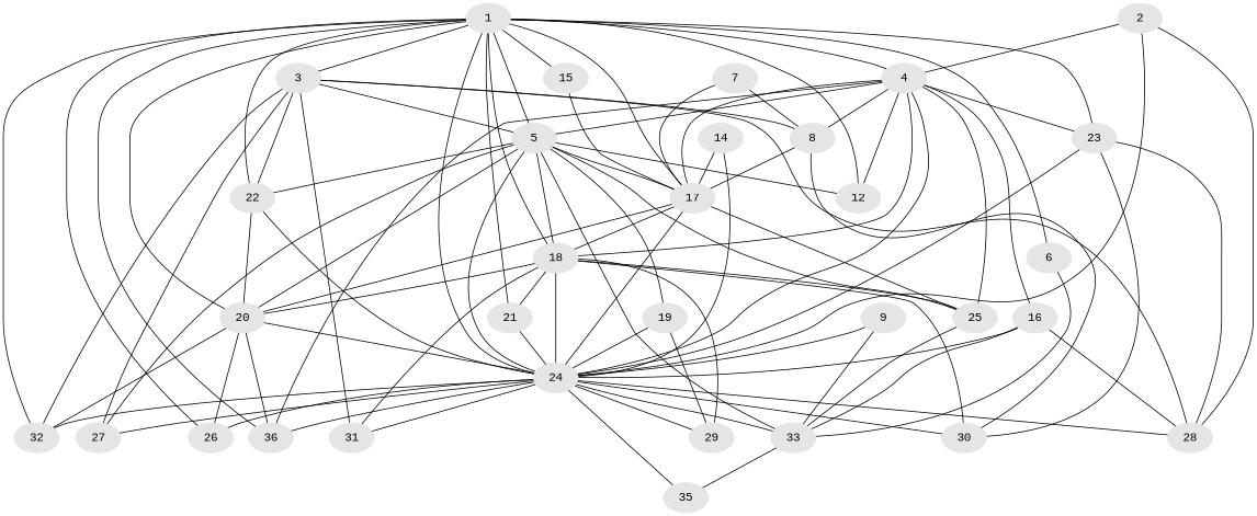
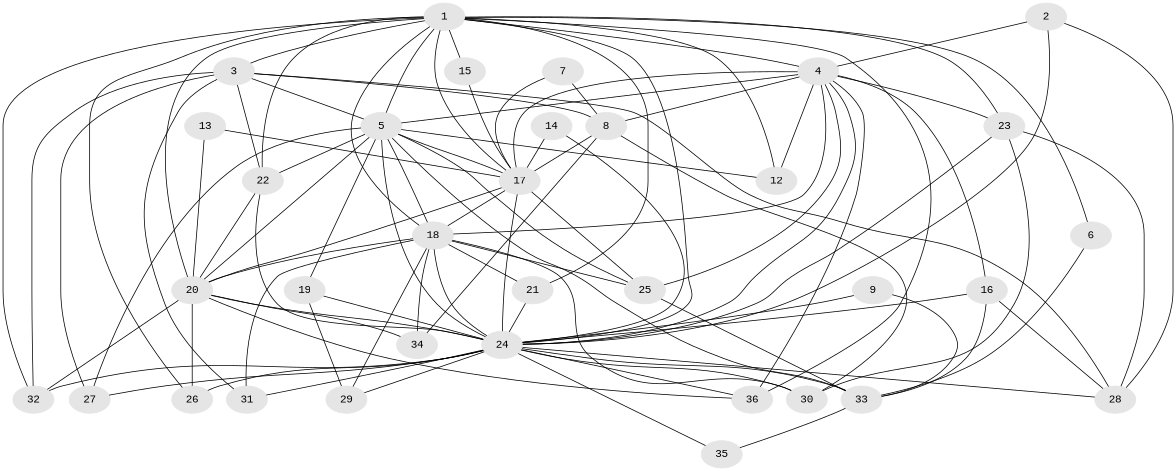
  graph {
    fontname="Liberation Mono"
    node [color=gray90 fontname="Liberation Mono" style=filled]
    edge [fontname="Liberation Mono" weight=1.0]
    1
    3
    4
    5
    6
    12
    15
    17
    18
    20
    21
    22
    23
    24
    26
    32
    36
    28
    8
    27
    31
    16
    25
    19
    33
    30
+   34
    29
    35
    2
    7
    9
+   13
    14
    1 -- 3
    1 -- 4 [weight=2.0]
    1 -- 5 [weight=2.0]
    1 -- 6
    1 -- 12 [weight=2.0]
    1 -- 15
    1 -- 17 [weight=3.0]
    1 -- 18 [weight=5.0]
    1 -- 20 [weight=2.0]
    1 -- 21 [weight=2.0]
    1 -- 22
    1 -- 23 [weight=2.0]
    1 -- 24 [weight=4.0]
    1 -- 26
    1 -- 32
    1 -- 36 [weight=2.0]
    3 -- 5
    3 -- 22 [weight=2.0]
    3 -- 32
    3 -- 28
    3 -- 8
    3 -- 27
    3 -- 31
    4 -- 5 [weight=2.0]
    4 -- 12
    4 -- 17 [weight=2.0]
    4 -- 18 [weight=2.0]
    4 -- 23 [weight=2.0]
    4 -- 24 [weight=2.0]
    4 -- 36
    4 -- 8 [weight=2.0]
    4 -- 16
    4 -- 25
    5 -- 12
    5 -- 17
    5 -- 18 [weight=2.0]
    5 -- 20
    5 -- 22
    5 -- 24 [weight=2.0]
    5 -- 27
    5 -- 25
    5 -- 19
    5 -- 33
    6 -- 33
    15 -- 17
    17 -- 18 [weight=3.0]
    17 -- 20
    17 -- 24 [weight=2.0]
    17 -- 25
    18 -- 20 [weight=2.0]
    18 -- 21
    18 -- 24 [weight=5.0]
    18 -- 31
    18 -- 25
    18 -- 30
+   18 -- 34
    18 -- 29 [weight=2.0]
    20 -- 24 [weight=3.0]
    20 -- 26
    20 -- 32
    20 -- 36
+   20 -- 34
    21 -- 24 [weight=2.0]
    22 -- 20 [weight=2.0]
    22 -- 24
    23 -- 24
    23 -- 28
    23 -- 30
    24 -- 26
    24 -- 32
    24 -- 36
    24 -- 28
    24 -- 27
    24 -- 31
    24 -- 33 [weight=2.0]
    24 -- 30 [weight=2.0]
    24 -- 29
    24 -- 35
    8 -- 17 [weight=2.0]
    8 -- 30
+   8 -- 34
    16 -- 24
    16 -- 28
    16 -- 33
    25 -- 33
    19 -- 24 [weight=2.0]
    19 -- 29
    33 -- 35
    2 -- 4
    2 -- 24
    2 -- 28
    7 -- 17
    7 -- 8
    9 -- 24
    9 -- 33
+   13 -- 17
+   13 -- 20
    14 -- 17
    14 -- 24
  }
